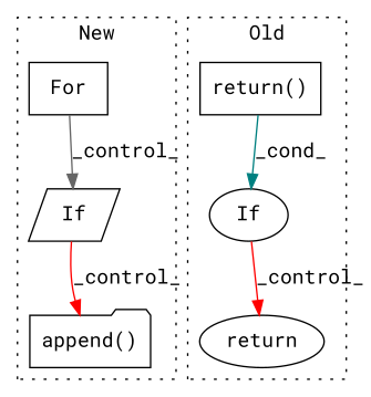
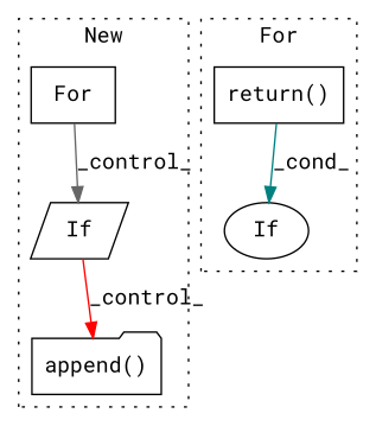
  digraph {
    fontname="Roboto Mono"
    node [a=75 fontname="Roboto Mono" l=3 shape=box]
    edge [color=red fontname="Roboto Mono"]
    n1 [l="13,1" label="append()" s="2291,2329" shape=folder]
    n2 [a=96 label=If s=2241 shape=parallelogram]
    n3 [a=107 l="4,15" label=For s="2015,2037"]
    n4 [l="15,1" label="return()" s="1871,1896"]
    n5 [a=96 label=If s=1868 shape=ellipse]
-   n6 [a=93 l=7 label=return s=1981 shape=ellipse]
    subgraph cluster_1 {
      label=New
      style=dotted
      n1
      n2
      n3
    }
    subgraph cluster_2 {
-     label=Old
+     label=For
      style=dotted
      n4
      n5
-     n6
    }
    n2 -> n1 [label=_control_]
    n3 -> n2 [color=gray40 label=_control_]
    n4 -> n5 [color=teal label=_cond_]
-   n5 -> n6 [label=_control_]
  }
